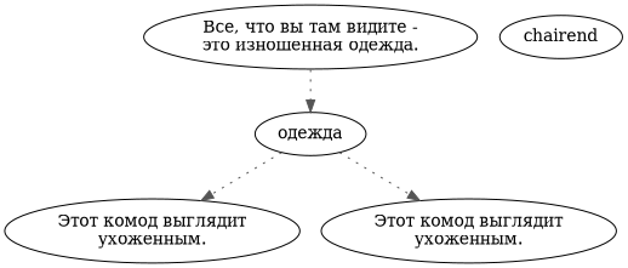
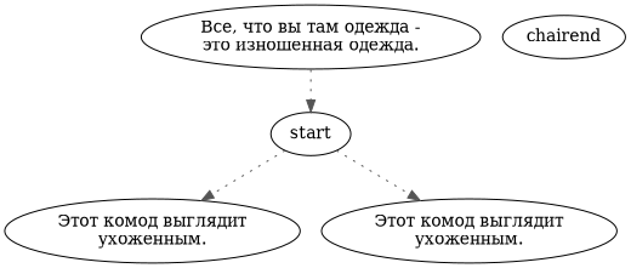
  digraph {
    node [color="#000000" fillcolor="#FFFFFF" style=filled]
    edge [color="#555555" style=dotted]
    n1 [label="Этот комод выглядит\nухоженным."]
-   start [label="одежда"]
+   start
    n3 [label="Этот комод выглядит\nухоженным."]
-   n4 [label="Все, что вы там видите -\nэто изношенная одежда."]
+   n4 [label="Все, что вы там одежда -\nэто изношенная одежда."]
    chairend
    start -> n1
    start -> n3
    n4 -> start
  }
